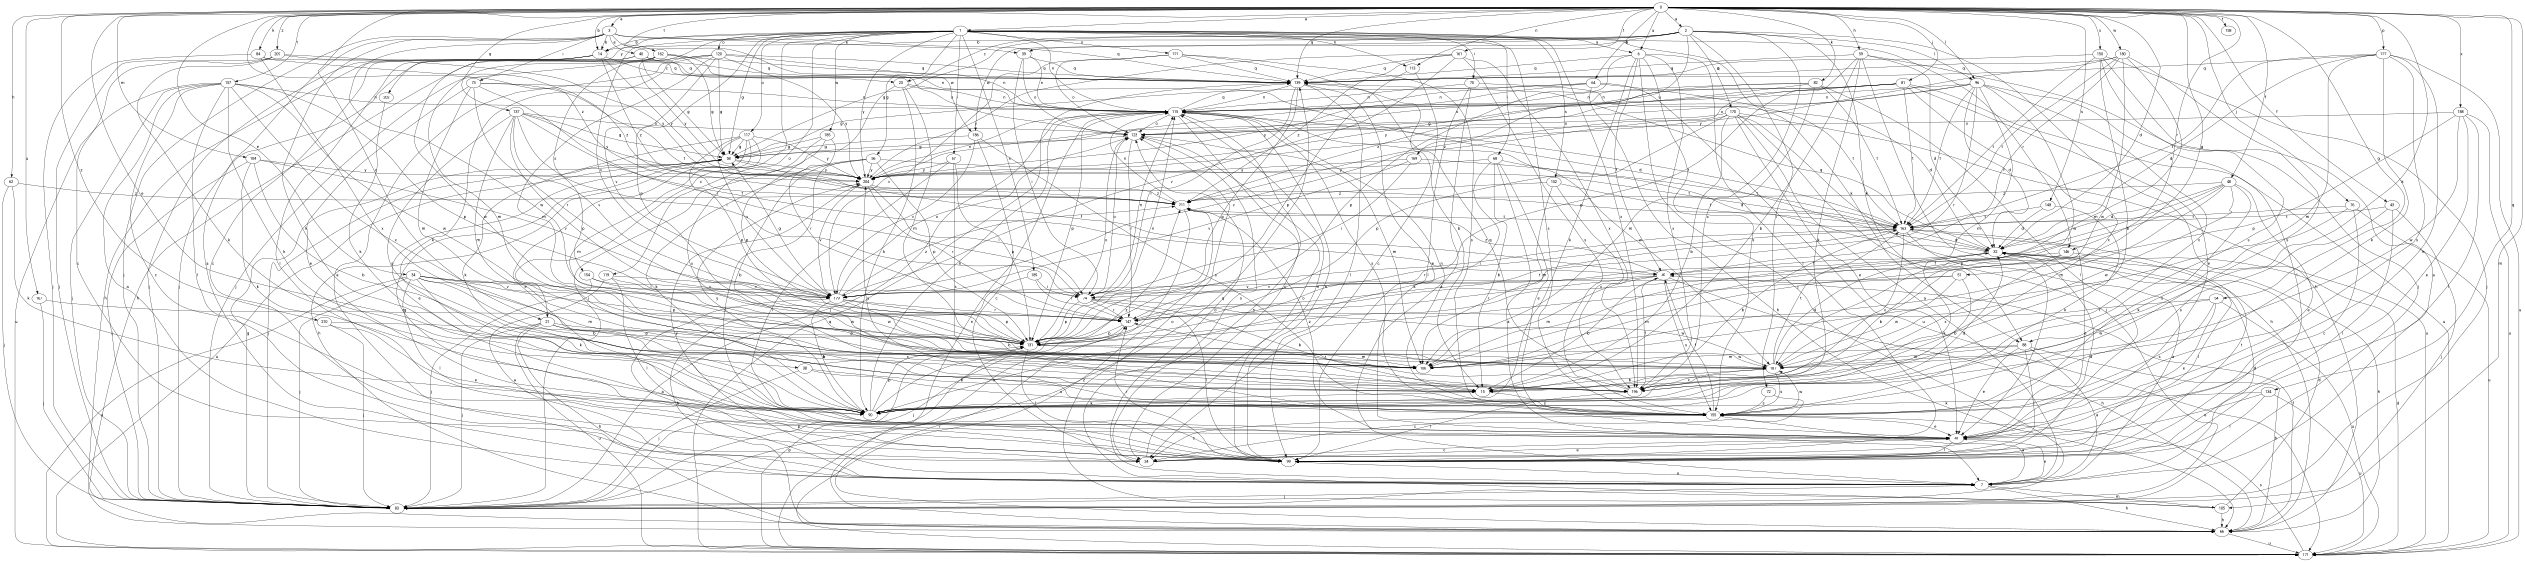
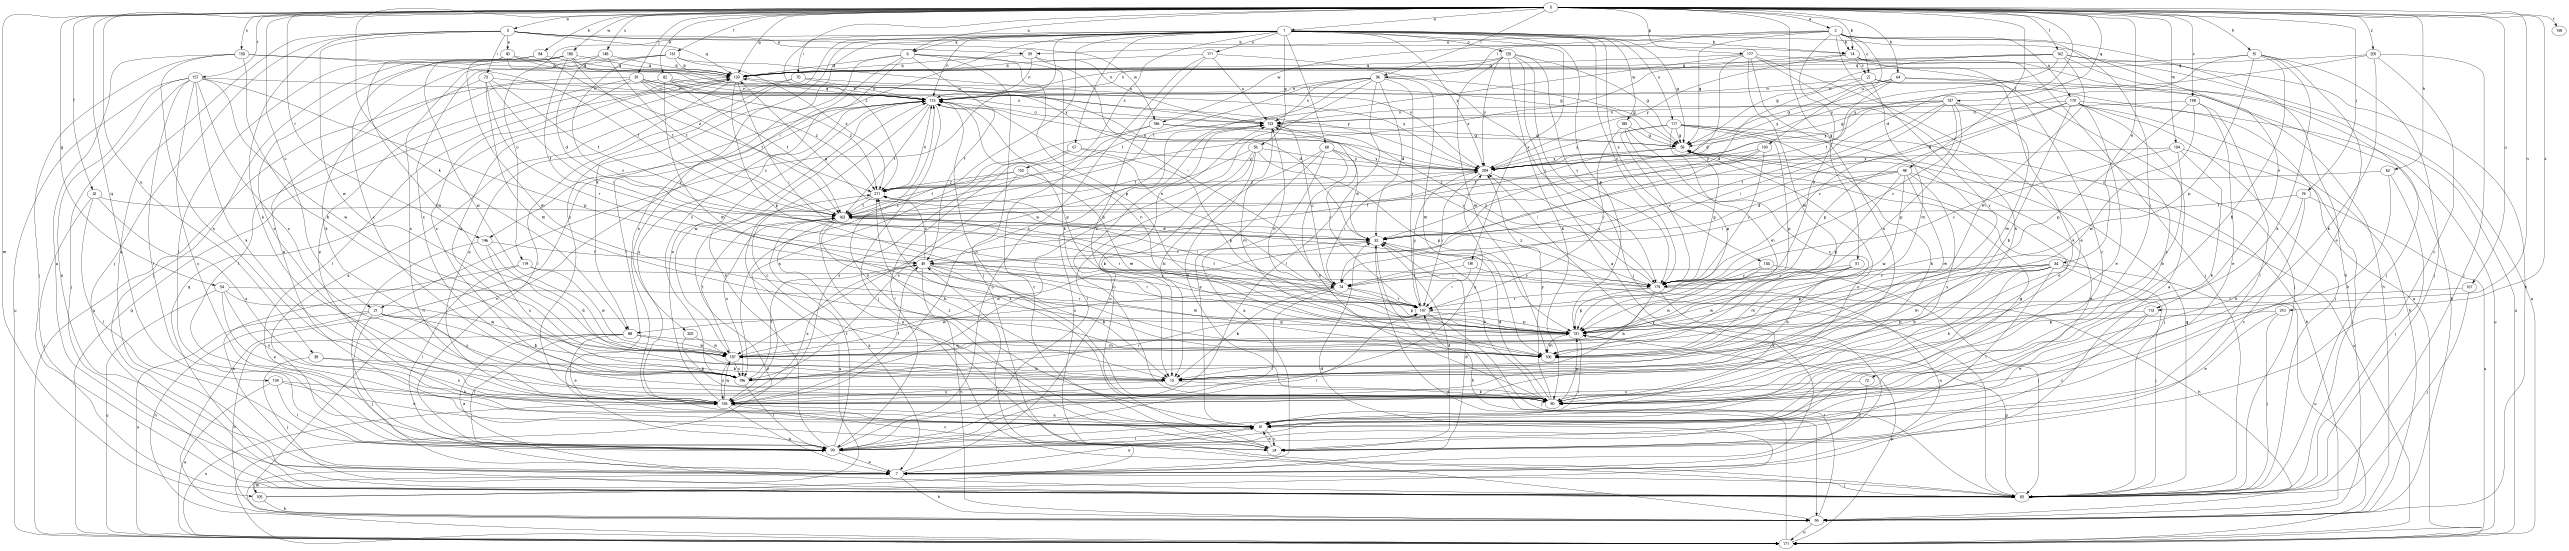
  strict digraph {
    fontname=Roboto
    node [fontname=Roboto]
    edge [fontname=Roboto]
    0
    1
    2
    3
    6
    14
    21
    32
    34
    38
    43
    48
    51
    54
    59
    62
    64
    76
    81
    84
    n21 [label=82]
    88
    96
    104
    105
    113
    127
    134
    137
    139
    146
    148
    150
    157
    158
    161
    162
    167
    180
    188
    209
    210
    211
    56
    58
    67
    68
    70
    115
    117
    119
    120
    121
    131
    152
    154
    155
    179
    185
    189
    196
    202
    204
    23
    39
    66
    72
    169
    170
    186
    7
    40
    73
    83
    90
    187
    49
    99
    24
    15
    171
    106
    74
    163
    41
    147
    123
    0 -> 1 [label=a]
    0 -> 2 [label=a]
    0 -> 3 [label=a]
    0 -> 6 [label=a]
    0 -> 14 [label=b]
    0 -> 21 [label=c]
    0 -> 32 [label=d]
    0 -> 34 [label=e]
    0 -> 38 [label=e]
    0 -> 43 [label=f]
    0 -> 48 [label=f]
    0 -> 51 [label=g]
    0 -> 54 [label=g]
    0 -> 59 [label=h]
    0 -> 62 [label=h]
    0 -> 64 [label=h]
    0 -> 76 [label=j]
    0 -> 81 [label=j]
    0 -> 84 [label=k]
    0 -> n21 [label=k]
    0 -> 88 [label=k]
    0 -> 96 [label=l]
    0 -> 104 [label=m]
    0 -> 105 [label=m]
    0 -> 113 [label=n]
    0 -> 127 [label=p]
    0 -> 134 [label=q]
    0 -> 137 [label=q]
    0 -> 139 [label=q]
    0 -> 146 [label=r]
    0 -> 148 [label=s]
    0 -> 150 [label=s]
    0 -> 157 [label=t]
    0 -> 158 [label=t]
    0 -> 161 [label=t]
    0 -> 162 [label=t]
    0 -> 167 [label=u]
    0 -> 180 [label=w]
    0 -> 188 [label=x]
    0 -> 209 [label=z]
    0 -> 210 [label=z]
    0 -> 211 [label=z]
    1 -> 6 [label=a]
    1 -> 14 [label=b]
    1 -> 21 [label=c]
    1 -> 88 [label=k]
    1 -> 113 [label=n]
    1 -> 146 [label=r]
    1 -> 56 [label=g]
    1 -> 58 [label=g]
    1 -> 67 [label=i]
    1 -> 68 [label=i]
    1 -> 70 [label=i]
    1 -> 115 [label=n]
    1 -> 117 [label=o]
    1 -> 119 [label=o]
    1 -> 120 [label=o]
    1 -> 121 [label=o]
    1 -> 131 [label=p]
    1 -> 152 [label=s]
    1 -> 154 [label=s]
    1 -> 155 [label=s]
    1 -> 179 [label=v]
    1 -> 185 [label=w]
    1 -> 189 [label=x]
    1 -> 196 [label=x]
    1 -> 202 [label=y]
    1 -> 204 [label=y]
    2 -> 14 [label=b]
    2 -> 88 [label=k]
    2 -> 96 [label=l]
    2 -> 58 [label=g]
    2 -> 196 [label=x]
    2 -> 23 [label=c]
    2 -> 39 [label=e]
    2 -> 66 [label=h]
    2 -> 72 [label=i]
    2 -> 169 [label=u]
    2 -> 170 [label=u]
    2 -> 186 [label=w]
    3 -> 14 [label=b]
    3 -> 139 [label=q]
    3 -> 39 [label=e]
    3 -> 186 [label=w]
    3 -> 7 [label=a]
    3 -> 40 [label=e]
    3 -> 73 [label=i]
    3 -> 83 [label=j]
    3 -> 90 [label=k]
    3 -> 187 [label=w]
    6 -> 139 [label=q]
    6 -> 131 [label=p]
    6 -> 155 [label=s]
    6 -> 196 [label=x]
    6 -> 83 [label=j]
    6 -> 90 [label=k]
    6 -> 49 [label=f]
    6 -> 99 [label=l]
    14 -> 211 [label=z]
    14 -> 204 [label=y]
    14 -> 23 [label=c]
    14 -> 66 [label=h]
    14 -> 83 [label=j]
    14 -> 24 [label=c]
    21 -> 131 [label=p]
    21 -> 196 [label=x]
    21 -> 66 [label=h]
    21 -> 83 [label=j]
    21 -> 15 [label=b]
    21 -> 171 [label=u]
    32 -> 139 [label=q]
    32 -> 66 [label=h]
    32 -> 90 [label=k]
    32 -> 49 [label=f]
    34 -> 131 [label=p]
    34 -> 179 [label=v]
    34 -> 83 [label=j]
    34 -> 90 [label=k]
    34 -> 99 [label=l]
    34 -> 15 [label=b]
    34 -> 171 [label=u]
    34 -> 106 [label=m]
    34 -> 74 [label=i]
    38 -> 155 [label=s]
    38 -> 83 [label=j]
    38 -> 15 [label=b]
    43 -> 155 [label=s]
    43 -> 83 [label=j]
    43 -> 99 [label=l]
    43 -> 163 [label=t]
    48 -> 32 [label=d]
    48 -> 211 [label=z]
    48 -> 131 [label=p]
    48 -> 155 [label=s]
    48 -> 187 [label=w]
    48 -> 106 [label=m]
    48 -> 74 [label=i]
    48 -> 41 [label=e]
    51 -> 179 [label=v]
    51 -> 187 [label=w]
    51 -> 15 [label=b]
    51 -> 106 [label=m]
    54 -> 155 [label=s]
    54 -> 187 [label=w]
    54 -> 171 [label=u]
    54 -> 41 [label=e]
    54 -> 147 [label=r]
    59 -> 32 [label=d]
    59 -> 139 [label=q]
    59 -> 131 [label=p]
    59 -> 83 [label=j]
    59 -> 90 [label=k]
    59 -> 15 [label=b]
    59 -> 41 [label=e]
    62 -> 211 [label=z]
    62 -> 83 [label=j]
    62 -> 90 [label=k]
    64 -> 58 [label=g]
    64 -> 115 [label=n]
    64 -> 204 [label=y]
    64 -> 66 [label=h]
    64 -> 171 [label=u]
    64 -> 163 [label=t]
    76 -> 90 [label=k]
    76 -> 24 [label=c]
    76 -> 171 [label=u]
    76 -> 163 [label=t]
    81 -> 211 [label=z]
    81 -> 115 [label=n]
    81 -> 196 [label=x]
    81 -> 204 [label=y]
    81 -> 171 [label=u]
    81 -> 163 [label=t]
    81 -> 41 [label=e]
    81 -> 123 [label=o]
    84 -> 139 [label=q]
    84 -> 211 [label=z]
    84 -> 196 [label=x]
    84 -> 83 [label=j]
    n21 -> 211 [label=z]
    n21 -> 115 [label=n]
    n21 -> 204 [label=y]
    n21 -> 99 [label=l]
    n21 -> 106 [label=m]
    n21 -> 163 [label=t]
    88 -> 66 [label=h]
    88 -> 7 [label=a]
    88 -> 187 [label=w]
    88 -> 99 [label=l]
    88 -> 106 [label=m]
    88 -> 41 [label=e]
    96 -> 32 [label=d]
    96 -> 58 [label=g]
    96 -> 115 [label=n]
    96 -> 196 [label=x]
    96 -> 187 [label=w]
    96 -> 99 [label=l]
    96 -> 106 [label=m]
    96 -> 163 [label=t]
    96 -> 147 [label=r]
    96 -> 123 [label=o]
    104 -> 179 [label=v]
    104 -> 204 [label=y]
    104 -> 83 [label=j]
    104 -> 90 [label=k]
    104 -> 15 [label=b]
    105 -> 32 [label=d]
    105 -> 115 [label=n]
    105 -> 66 [label=h]
    105 -> 123 [label=o]
    113 -> 131 [label=p]
    113 -> 24 [label=c]
+   113 -> 41 [label=e]
    127 -> 32 [label=d]
    127 -> 139 [label=q]
    127 -> 155 [label=s]
    127 -> 90 [label=k]
    127 -> 171 [label=u]
    127 -> 106 [label=m]
    127 -> 163 [label=t]
    127 -> 41 [label=e]
    134 -> 90 [label=k]
    134 -> 99 [label=l]
    134 -> 171 [label=u]
    134 -> 41 [label=e]
    137 -> 58 [label=g]
    137 -> 131 [label=p]
    137 -> 155 [label=s]
    137 -> 179 [label=v]
    137 -> 204 [label=y]
    137 -> 49 [label=f]
    137 -> 106 [label=m]
    137 -> 74 [label=i]
    137 -> 123 [label=o]
    139 -> 115 [label=n]
    139 -> 131 [label=p]
    139 -> 99 [label=l]
    139 -> 74 [label=i]
    139 -> 41 [label=e]
    146 -> 196 [label=x]
    146 -> 49 [label=f]
    146 -> 99 [label=l]
    146 -> 15 [label=b]
    148 -> 32 [label=d]
+   148 -> 139 [label=q]
    148 -> 90 [label=k]
    148 -> 163 [label=t]
    150 -> 139 [label=q]
    150 -> 155 [label=s]
    150 -> 7 [label=a]
    150 -> 83 [label=j]
    150 -> 15 [label=b]
    150 -> 163 [label=t]
    157 -> 115 [label=n]
    157 -> 131 [label=p]
    157 -> 196 [label=x]
    157 -> 7 [label=a]
    157 -> 83 [label=j]
    157 -> 90 [label=k]
    157 -> 187 [label=w]
    157 -> 99 [label=l]
    157 -> 24 [label=c]
    157 -> 171 [label=u]
    161 -> 139 [label=q]
    161 -> 211 [label=z]
    161 -> 155 [label=s]
    161 -> 179 [label=v]
    161 -> 196 [label=x]
    161 -> 204 [label=y]
    162 -> 139 [label=q]
    162 -> 58 [label=g]
    162 -> 115 [label=n]
    162 -> 204 [label=y]
    162 -> 66 [label=h]
    162 -> 83 [label=j]
-   188 -> 171 [label=u]
+   162 -> 171 [label=u]
    162 -> 106 [label=m]
    167 -> 83 [label=j]
    167 -> 147 [label=r]
    180 -> 139 [label=q]
    180 -> 155 [label=s]
    180 -> 204 [label=y]
    180 -> 187 [label=w]
    180 -> 49 [label=f]
    180 -> 106 [label=m]
    180 -> 163 [label=t]
    188 -> 131 [label=p]
    188 -> 187 [label=w]
    188 -> 99 [label=l]
    188 -> 41 [label=e]
    188 -> 123 [label=o]
    209 -> 139 [label=q]
    209 -> 204 [label=y]
    209 -> 83 [label=j]
    209 -> 90 [label=k]
    209 -> 24 [label=c]
    210 -> 131 [label=p]
    210 -> 83 [label=j]
    210 -> 41 [label=e]
    211 -> 115 [label=n]
    211 -> 171 [label=u]
    211 -> 163 [label=t]
    56 -> 131 [label=p]
    56 -> 204 [label=y]
    56 -> 90 [label=k]
    56 -> 99 [label=l]
    56 -> 15 [label=b]
    56 -> 163 [label=t]
    58 -> 204 [label=y]
    58 -> 83 [label=j]
    58 -> 49 [label=f]
    58 -> 171 [label=u]
    58 -> 41 [label=e]
    67 -> 131 [label=p]
    67 -> 155 [label=s]
    67 -> 204 [label=y]
    67 -> 99 [label=l]
    68 -> 32 [label=d]
    68 -> 204 [label=y]
    68 -> 7 [label=a]
    68 -> 90 [label=k]
    68 -> 15 [label=b]
    68 -> 41 [label=e]
    70 -> 32 [label=d]
    70 -> 115 [label=n]
    70 -> 7 [label=a]
    70 -> 99 [label=l]
    115 -> 139 [label=q]
    115 -> 131 [label=p]
    115 -> 155 [label=s]
    115 -> 83 [label=j]
    115 -> 187 [label=w]
    115 -> 24 [label=c]
    115 -> 163 [label=t]
    115 -> 123 [label=o]
    117 -> 58 [label=g]
    117 -> 131 [label=p]
    117 -> 179 [label=v]
    117 -> 204 [label=y]
    117 -> 66 [label=h]
    117 -> 90 [label=k]
    117 -> 106 [label=m]
    117 -> 41 [label=e]
    119 -> 179 [label=v]
    119 -> 7 [label=a]
    119 -> 187 [label=w]
    119 -> 99 [label=l]
    120 -> 139 [label=q]
    120 -> 58 [label=g]
    120 -> 115 [label=n]
    120 -> 179 [label=v]
    120 -> 204 [label=y]
    120 -> 7 [label=a]
    120 -> 83 [label=j]
    120 -> 90 [label=k]
    120 -> 106 [label=m]
    121 -> 139 [label=q]
    121 -> 155 [label=s]
    121 -> 179 [label=v]
    121 -> 15 [label=b]
    121 -> 123 [label=o]
    131 -> 115 [label=n]
    131 -> 187 [label=w]
    131 -> 99 [label=l]
    131 -> 106 [label=m]
    131 -> 123 [label=o]
    152 -> 211 [label=z]
    152 -> 196 [label=x]
    152 -> 106 [label=m]
    152 -> 163 [label=t]
    154 -> 179 [label=v]
    154 -> 83 [label=j]
    154 -> 187 [label=w]
    155 -> 115 [label=n]
    155 -> 204 [label=y]
    155 -> 7 [label=a]
    155 -> 187 [label=w]
    155 -> 49 [label=f]
    155 -> 24 [label=c]
    155 -> 41 [label=e]
    179 -> 211 [label=z]
    179 -> 58 [label=g]
    179 -> 131 [label=p]
    179 -> 7 [label=a]
    179 -> 90 [label=k]
    179 -> 15 [label=b]
    179 -> 147 [label=r]
    179 -> 123 [label=o]
    185 -> 58 [label=g]
    185 -> 131 [label=p]
    185 -> 196 [label=x]
    185 -> 147 [label=r]
    189 -> 66 [label=h]
    189 -> 74 [label=i]
    189 -> 147 [label=r]
    196 -> 139 [label=q]
    196 -> 49 [label=f]
    196 -> 99 [label=l]
    196 -> 147 [label=r]
    202 -> 90 [label=k]
+   202 -> 187 [label=w]
    204 -> 211 [label=z]
    204 -> 115 [label=n]
    204 -> 179 [label=v]
    204 -> 74 [label=i]
    204 -> 147 [label=r]
    23 -> 32 [label=d]
    23 -> 115 [label=n]
    23 -> 83 [label=j]
    23 -> 90 [label=k]
    23 -> 106 [label=m]
    39 -> 139 [label=q]
    39 -> 115 [label=n]
    39 -> 74 [label=i]
    39 -> 123 [label=o]
    66 -> 115 [label=n]
    66 -> 49 [label=f]
    66 -> 171 [label=u]
    66 -> 147 [label=r]
    72 -> 155 [label=s]
    72 -> 24 [label=c]
    169 -> 179 [label=v]
    169 -> 204 [label=y]
    169 -> 74 [label=i]
    169 -> 163 [label=t]
    170 -> 131 [label=p]
    170 -> 179 [label=v]
    170 -> 66 [label=h]
    170 -> 7 [label=a]
    170 -> 83 [label=j]
    170 -> 15 [label=b]
    170 -> 171 [label=u]
    170 -> 41 [label=e]
    170 -> 123 [label=o]
    186 -> 58 [label=g]
    186 -> 155 [label=s]
    186 -> 179 [label=v]
    186 -> 24 [label=c]
    7 -> 32 [label=d]
    7 -> 105 [label=m]
    7 -> 204 [label=y]
    7 -> 66 [label=h]
    7 -> 83 [label=j]
    7 -> 41 [label=e]
    7 -> 123 [label=o]
    40 -> 139 [label=q]
    40 -> 58 [label=g]
    40 -> 187 [label=w]
    40 -> 99 [label=l]
    40 -> 123 [label=o]
    73 -> 115 [label=n]
    73 -> 106 [label=m]
    73 -> 74 [label=i]
    73 -> 163 [label=t]
    73 -> 41 [label=e]
    73 -> 147 [label=r]
    83 -> 139 [label=q]
    83 -> 58 [label=g]
    83 -> 131 [label=p]
    90 -> 32 [label=d]
    90 -> 211 [label=z]
    90 -> 115 [label=n]
    90 -> 131 [label=p]
    90 -> 204 [label=y]
    187 -> 32 [label=d]
    187 -> 155 [label=s]
    187 -> 196 [label=x]
    187 -> 15 [label=b]
    187 -> 163 [label=t]
    49 -> 211 [label=z]
    49 -> 155 [label=s]
    49 -> 179 [label=v]
    49 -> 66 [label=h]
    49 -> 15 [label=b]
    49 -> 106 [label=m]
    49 -> 147 [label=r]
    99 -> 58 [label=g]
    99 -> 115 [label=n]
    99 -> 7 [label=a]
    99 -> 163 [label=t]
    99 -> 147 [label=r]
    99 -> 123 [label=o]
    24 -> 32 [label=d]
    24 -> 115 [label=n]
    24 -> 41 [label=e]
    24 -> 123 [label=o]
    15 -> 155 [label=s]
    15 -> 90 [label=k]
    171 -> 32 [label=d]
    171 -> 139 [label=q]
    171 -> 211 [label=z]
    171 -> 131 [label=p]
    171 -> 155 [label=s]
    74 -> 115 [label=n]
    74 -> 131 [label=p]
    74 -> 187 [label=w]
    74 -> 99 [label=l]
    74 -> 15 [label=b]
    74 -> 147 [label=r]
    74 -> 123 [label=o]
    163 -> 32 [label=d]
    163 -> 196 [label=x]
    163 -> 7 [label=a]
    163 -> 15 [label=b]
    163 -> 74 [label=i]
    163 -> 41 [label=e]
    163 -> 147 [label=r]
    41 -> 211 [label=z]
    41 -> 99 [label=l]
    41 -> 24 [label=c]
    147 -> 131 [label=p]
+   147 -> 204 [label=y]
    147 -> 83 [label=j]
    147 -> 163 [label=t]
    123 -> 58 [label=g]
    123 -> 106 [label=m]
    123 -> 147 [label=r]
  }
